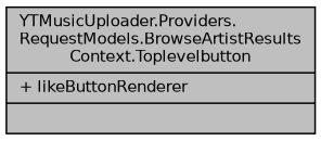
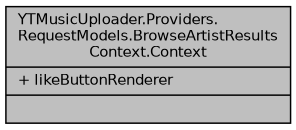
  digraph {
-   n1 [color=black fillcolor=grey75 fontcolor=black fontname=Helvetica fontsize=10 height=0.2 label="{YTMusicUploader.Providers.\lRequestModels.BrowseArtistResults\lContext.Toplevelbutton\n|+ likeButtonRenderer\l|}" shape=record style=filled width=0.4]
+   n1 [color=black fillcolor=grey75 fontcolor=black fontname=Helvetica fontsize=10 height=0.2 label="{YTMusicUploader.Providers.\lRequestModels.BrowseArtistResults\lContext.Context\n|+ likeButtonRenderer\l|}" shape=record style=filled width=0.4]
  }
